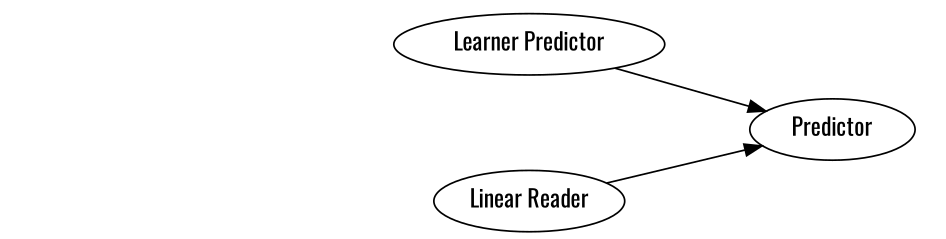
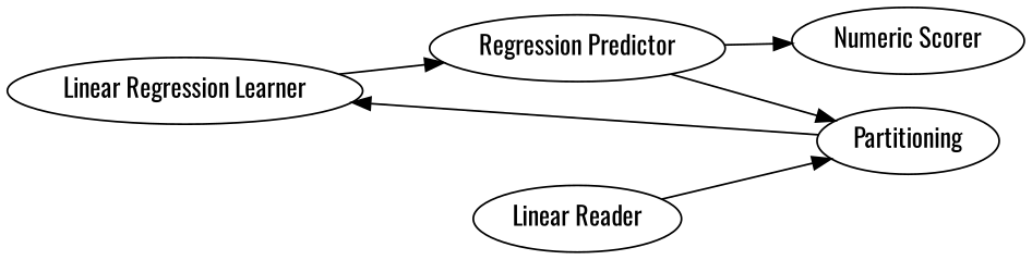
  digraph {
    fontname=Oswald
    rankdir=LR
    node [fontname=Oswald]
    edge [fontname=Oswald]
-   n2 [label="Learner Predictor"]
-   n4 [label=Predictor]
+   n1 [label="Linear Regression Learner"]
+   n2 [label="Regression Predictor"]
+   n3 [label="Numeric Scorer"]
+   n4 [label=Partitioning]
    n5 [label="Linear Reader"]
+   n1 -> n2
+   n2 -> n3
    n2 -> n4
+   n4 -> n1
    n5 -> n4
  }
